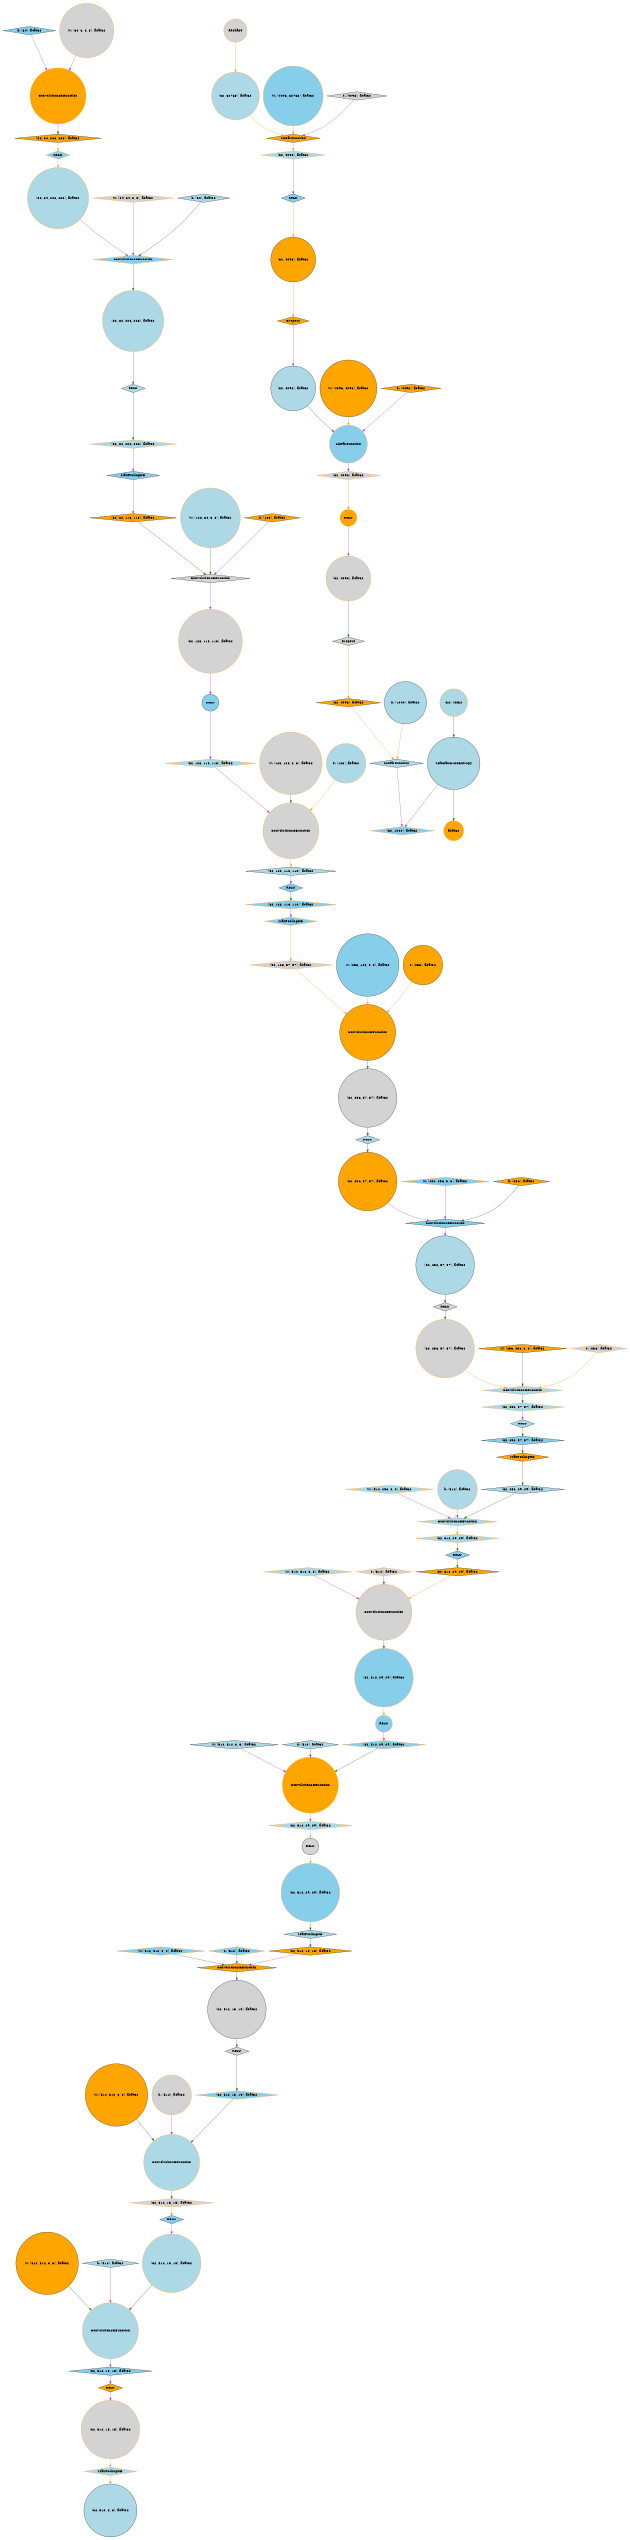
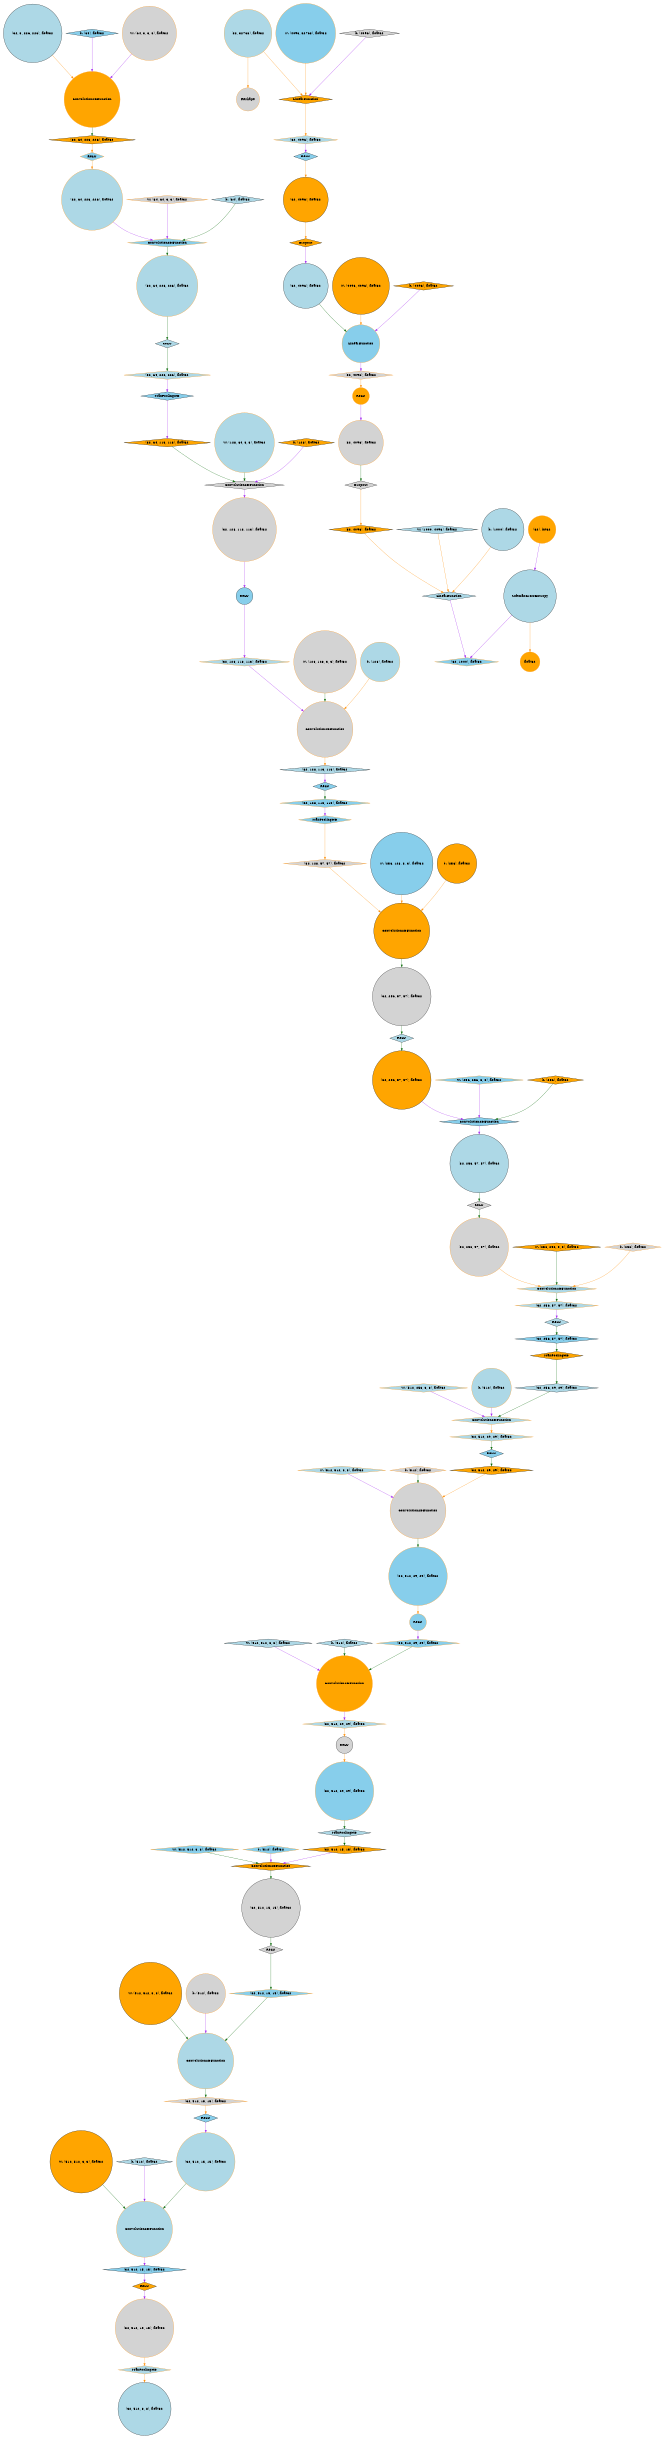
  digraph {
    rankdir=TB
    node [color=black fillcolor=lightblue shape=diamond style=filled]
    edge [color=darkgreen]
    n1 [fillcolor=orange label="(32, 512, 29, 29), float32"]
    n2 [color=darkorange fillcolor=lightgrey label=Convolution2DFunction shape=circle]
    n3 [color=darkorange fillcolor=skyblue label="(32, 512, 29, 29), float32" shape=circle]
    n4 [color=darkorange label="W: (512, 256, 3, 3), float32"]
    n5 [color=darkorange label=Convolution2DFunction]
    n6 [color=darkorange label="(32, 512, 29, 29), float32"]
    n7 [color=darkorange fillcolor=skyblue label=ReLU shape=circle]
    n8 [color=darkorange fillcolor=skyblue label="(32, 512, 29, 29), float32"]
    n9 [color=darkorange fillcolor=lightgrey label=Reshape shape=circle]
    n10 [color=darkorange label="(32, 32768), float32" shape=circle]
    n11 [fillcolor=orange label=LinearFunction]
    n12 [fillcolor=lightgrey label=ReLU]
    n13 [color=darkorange fillcolor=skyblue label="(32, 512, 15, 15), float32"]
    n14 [color=darkorange label=Convolution2DFunction shape=circle]
    n15 [color=darkorange label="b: (512), float32" shape=circle]
    n16 [fillcolor=skyblue label="(32, 256, 57, 57), float32"]
    n17 [fillcolor=orange label=MaxPoolingND]
    n18 [label="(32, 256, 29, 29), float32"]
    n19 [color=darkorange label=MaxPoolingND]
    n20 [label="(32, 512, 8, 8), float32" shape=circle]
    n21 [color=darkorange fillcolor=lightgrey label="(32, 512, 15, 15), float32"]
    n22 [fillcolor=skyblue label=ReLU]
    n23 [color=darkorange label="(32, 512, 15, 15), float32" shape=circle]
    n24 [color=darkorange label="W: (512, 512, 3, 3), float32"]
    n25 [color=darkorange label=Convolution2DFunction shape=circle]
    n26 [fillcolor=skyblue label="(32, 512, 15, 15), float32"]
    n27 [fillcolor=orange label=ReLU]
    n28 [label=MaxPoolingND]
    n29 [fillcolor=orange label="(32, 512, 15, 15), float32"]
    n30 [fillcolor=orange label=Convolution2DFunction]
    n31 [color=darkorange label="(32, 512, 29, 29), float32"]
    n32 [fillcolor=lightgrey label=ReLU shape=circle]
    n33 [color=darkorange fillcolor=skyblue label="(32, 512, 29, 29), float32" shape=circle]
    n34 [color=darkorange fillcolor=lightgrey label="b: (512), float32"]
    n35 [fillcolor=lightgrey label="(32, 512, 15, 15), float32" shape=circle]
    n36 [fillcolor=orange label=Dropout]
    n37 [label="(32, 4096), float32" shape=circle]
    n38 [color=darkorange fillcolor=skyblue label=LinearFunction shape=circle]
    n39 [label="W: (512, 512, 3, 3), float32"]
    n40 [color=darkorange fillcolor=orange label=Convolution2DFunction shape=circle]
    n41 [label="b: (512), float32"]
    n42 [color=darkorange fillcolor=lightgrey label="(32, 512, 15, 15), float32" shape=circle]
    n43 [color=darkorange fillcolor=skyblue label="W: (512, 512, 3, 3), float32"]
    n44 [color=darkorange fillcolor=lightgrey label="(32, 128, 113, 113), float32" shape=circle]
    n45 [fillcolor=skyblue label=ReLU shape=circle]
    n46 [color=darkorange label="(32, 128, 113, 113), float32"]
    n47 [fillcolor=skyblue label=ReLU]
    n48 [fillcolor=orange label="(32, 4096), float32" shape=circle]
    n49 [color=darkorange fillcolor=skyblue label="b: (512), float32"]
    n50 [color=darkorange label="(32, 64, 226, 226), float32" shape=circle]
    n51 [label=ReLU]
    n52 [color=darkorange label="(32, 64, 226, 226), float32"]
    n53 [fillcolor=skyblue label=Convolution2DFunction]
    n54 [label="(32, 256, 57, 57), float32" shape=circle]
    n55 [fillcolor=lightgrey label=ReLU]
    n56 [fillcolor=skyblue label=MaxPoolingND]
    n57 [fillcolor=orange label="W: (512, 512, 3, 3), float32" shape=circle]
    n58 [label=ReLU]
+   n59 [label="(32, 3, 226, 226), float32" shape=circle]
    n60 [color=darkorange fillcolor=orange label=Convolution2DFunction shape=circle]
    n61 [fillcolor=orange label="(32, 64, 226, 226), float32"]
    n62 [color=darkorange label="(32, 64, 226, 226), float32" shape=circle]
    n63 [color=darkorange fillcolor=skyblue label=Convolution2DFunction]
    n64 [color=darkorange label=Convolution2DFunction]
    n65 [color=darkorange label="(32, 256, 57, 57), float32"]
    n66 [color=darkorange fillcolor=lightgrey label="b: (512), float32" shape=circle]
    n67 [color=darkorange fillcolor=lightgrey label="(32, 256, 57, 57), float32" shape=circle]
    n68 [color=darkorange fillcolor=skyblue label=ReLU]
    n69 [fillcolor=skyblue label=ReLU]
    n70 [label=ReLU]
    n71 [fillcolor=orange label="(32, 256, 57, 57), float32" shape=circle]
    n72 [fillcolor=skyblue label=ReLU]
    n73 [color=darkorange fillcolor=skyblue label="(32, 128, 113, 113), float32"]
    n74 [color=darkorange fillcolor=skyblue label=MaxPoolingND]
    n75 [fillcolor=orange label="(32, 64, 113, 113), float32"]
    n76 [color=darkorange fillcolor=lightgrey label="(32, 4096), float32"]
    n77 [color=darkorange fillcolor=orange label=ReLU shape=circle]
    n78 [color=darkorange label="(32, 4096), float32"]
    n79 [fillcolor=orange label="W: (512, 512, 3, 3), float32" shape=circle]
    n80 [color=darkorange fillcolor=lightgrey label=Convolution2DFunction shape=circle]
    n81 [label="(32, 128, 113, 113), float32"]
    n82 [color=darkorange fillcolor=lightgrey label="(32, 128, 57, 57), float32"]
    n83 [fillcolor=orange label=Convolution2DFunction shape=circle]
    n84 [color=darkorange fillcolor=lightgrey label="(32, 4096), float32" shape=circle]
    n85 [fillcolor=lightgrey label=Dropout]
    n86 [fillcolor=lightgrey label=Convolution2DFunction]
    n87 [fillcolor=lightgrey label="(32, 256, 57, 57), float32" shape=circle]
    n88 [label="b: (512), float32"]
    n89 [color=darkorange fillcolor=lightgrey label="W: (64, 64, 3, 3), float32"]
    n90 [color=darkorange fillcolor=skyblue label="W: (4096, 32768), float32" shape=circle]
    n91 [label="b: (64), float32"]
    n92 [fillcolor=lightgrey label="b: (4096), float32"]
-   n93 [color=darkorange label="(32), int32" shape=circle]
+   n93 [color=darkorange fillcolor=orange label="(32), int32" shape=circle]
    n94 [label=SoftmaxCrossEntropy shape=circle]
    n95 [color=darkorange fillcolor=orange label=float32 shape=circle]
    n96 [color=darkorange fillcolor=skyblue label="(32, 1000), float32"]
    n97 [color=darkorange label="W: (128, 64, 3, 3), float32" shape=circle]
    n98 [fillcolor=orange label="W: (4096, 4096), float32" shape=circle]
    n99 [fillcolor=orange label="b: (128), float32"]
    n100 [fillcolor=orange label="b: (4096), float32"]
    n101 [color=darkorange fillcolor=lightgrey label="W: (128, 128, 3, 3), float32" shape=circle]
+   n102 [label="W: (1000, 4096), float32"]
    n103 [label=LinearFunction]
    n104 [color=darkorange label="b: (128), float32" shape=circle]
    n105 [fillcolor=skyblue label="W: (256, 128, 3, 3), float32" shape=circle]
    n106 [label="b: (1000), float22" shape=circle]
    n107 [fillcolor=orange label="b: (256), float32" shape=circle]
    n108 [color=darkorange fillcolor=skyblue label="W: (256, 256, 3, 3), float32"]
    n109 [fillcolor=orange label="b: (256), float32"]
    n110 [fillcolor=orange label="(32, 4096), float32"]
    n111 [fillcolor=orange label="W: (256, 256, 3, 3), float32"]
    n112 [fillcolor=skyblue label="b: (64), float32"]
    n113 [color=darkorange fillcolor=lightgrey label="W: (64, 3, 3, 3), float32" shape=circle]
    n114 [color=darkorange fillcolor=lightgrey label="b: (256), float32"]
    n1 -> n2 [color=darkorange]
    n2 -> n3
    n3 -> n7 [color=darkorange]
    n4 -> n5 [color=purple]
    n5 -> n6 [color=darkorange]
    n6 -> n69
    n7 -> n8 [color=purple]
    n8 -> n40
-   n9 -> n10 [color=darkorange]
+   n10 -> n9 [color=darkorange]
    n10 -> n11 [color=darkorange]
    n11 -> n78 [color=darkorange]
    n12 -> n13
    n13 -> n14
    n14 -> n21
    n15 -> n5 [color=purple]
    n16 -> n17
    n17 -> n18
    n18 -> n5
    n19 -> n20 [color=darkorange]
    n21 -> n22 [color=darkorange]
    n22 -> n23 [color=purple]
    n23 -> n25
    n24 -> n2 [color=purple]
    n25 -> n26 [color=purple]
    n26 -> n27 [color=purple]
    n27 -> n42 [color=purple]
    n28 -> n29
    n29 -> n30 [color=purple]
    n30 -> n35
    n31 -> n32 [color=darkorange]
    n32 -> n33 [color=darkorange]
    n33 -> n28
    n34 -> n2
    n35 -> n12
    n36 -> n37 [color=purple]
    n37 -> n38
    n38 -> n76 [color=purple]
    n39 -> n40 [color=purple]
    n40 -> n31 [color=purple]
    n41 -> n40
    n42 -> n19 [color=darkorange]
    n43 -> n30
    n44 -> n45 [color=purple]
    n45 -> n46 [color=purple]
    n46 -> n80 [color=purple]
    n47 -> n48 [color=darkorange]
    n48 -> n36 [color=darkorange]
    n49 -> n30 [color=purple]
    n50 -> n51
    n51 -> n52
    n52 -> n56 [color=purple]
    n53 -> n54 [color=purple]
    n54 -> n55
    n55 -> n67
    n56 -> n75 [color=purple]
    n57 -> n14
    n58 -> n16
+   n59 -> n60 [color=darkorange]
    n60 -> n61
    n61 -> n68 [color=darkorange]
    n62 -> n63 [color=purple]
    n63 -> n50
    n64 -> n65
    n65 -> n58 [color=purple]
    n66 -> n14 [color=purple]
    n67 -> n64 [color=darkorange]
    n68 -> n62 [color=darkorange]
    n69 -> n1
    n70 -> n71
    n71 -> n53 [color=purple]
    n72 -> n73
    n73 -> n74 [color=purple]
    n74 -> n82 [color=darkorange]
    n75 -> n86
    n76 -> n77 [color=darkorange]
    n77 -> n84 [color=purple]
    n78 -> n47 [color=purple]
    n79 -> n25
    n80 -> n81 [color=darkorange]
    n81 -> n72 [color=purple]
    n82 -> n83 [color=darkorange]
    n83 -> n87
    n84 -> n85
    n85 -> n110 [color=darkorange]
    n86 -> n44 [color=purple]
    n87 -> n70
    n88 -> n25 [color=purple]
    n89 -> n63 [color=purple]
    n90 -> n11 [color=darkorange]
    n91 -> n63
    n92 -> n11 [color=purple]
-   n93 -> n94
-   n94 -> n95
+   n93 -> n94 [color=purple]
+   n94 -> n95 [color=darkorange]
    n94 -> n96 [color=purple]
    n97 -> n86
    n98 -> n38 [color=darkorange]
    n99 -> n86 [color=purple]
    n100 -> n38 [color=purple]
    n101 -> n80
+   n102 -> n103 [color=darkorange]
    n103 -> n96 [color=purple]
    n104 -> n80 [color=darkorange]
    n105 -> n83 [color=darkorange]
    n106 -> n103 [color=darkorange]
    n107 -> n83 [color=darkorange]
    n108 -> n53 [color=purple]
    n109 -> n53
    n110 -> n103 [color=darkorange]
    n111 -> n64
    n112 -> n60 [color=purple]
    n113 -> n60 [color=purple]
    n114 -> n64 [color=darkorange]
  }
